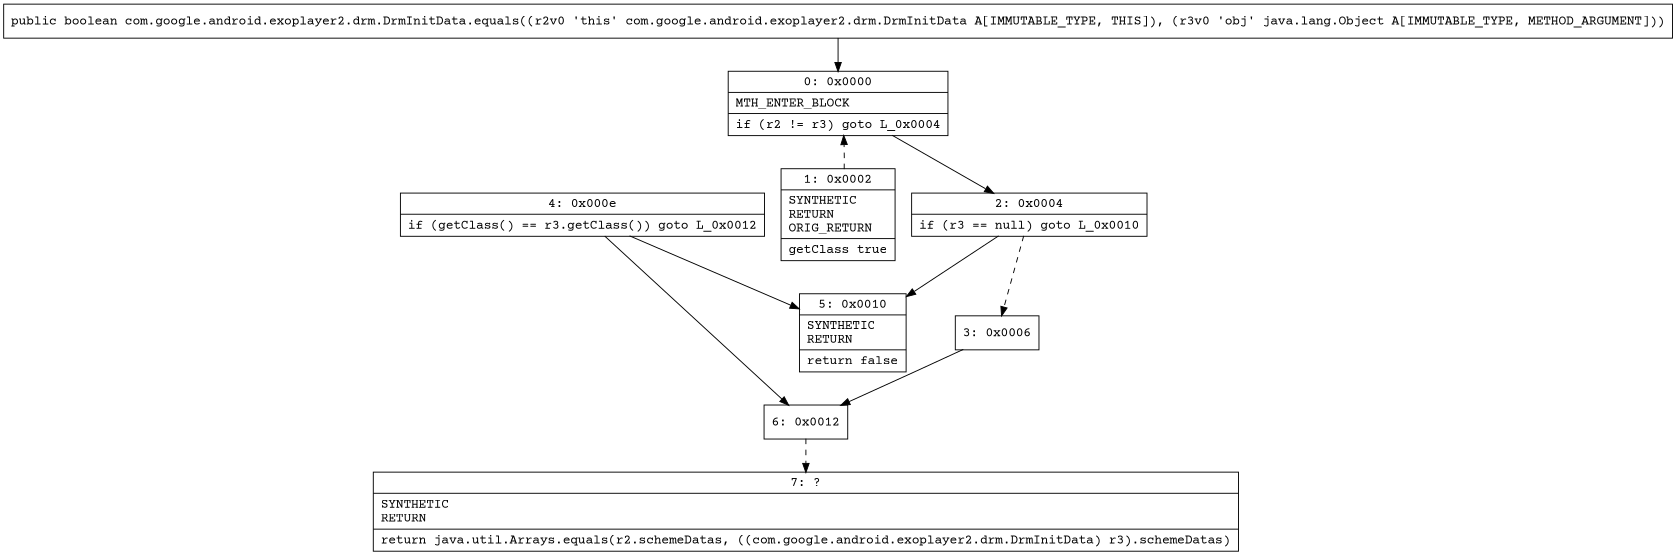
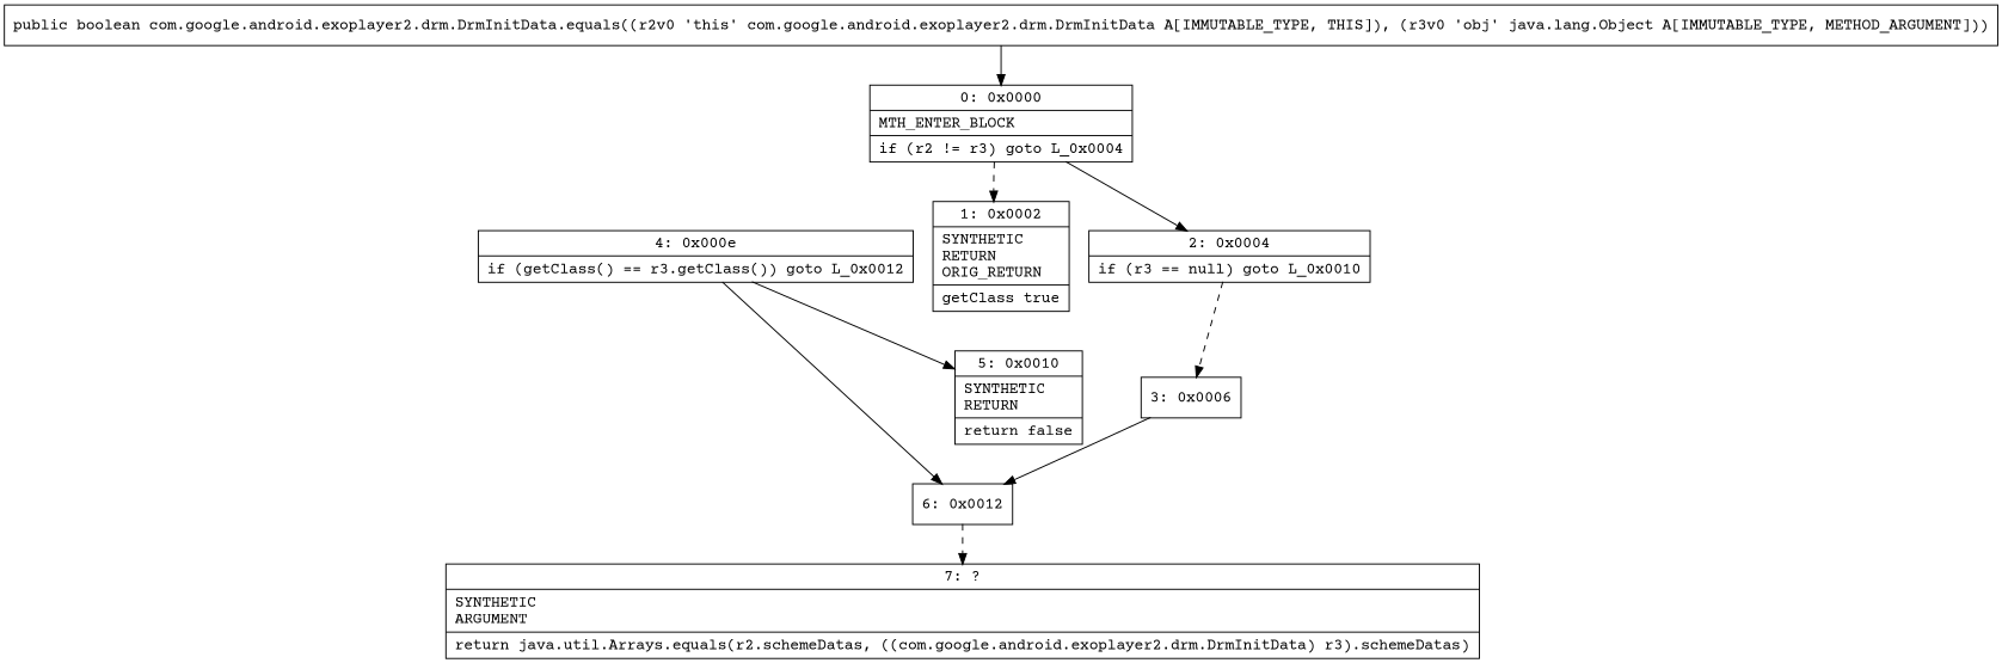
  digraph {
    fontname="Courier Prime"
    node [fontname="Courier Prime" shape=record]
    edge [fontname="Courier Prime"]
    n1 [label="{0\:\ 0x0000|MTH_ENTER_BLOCK\l|if (r2 != r3) goto L_0x0004\l}"]
    n2 [label="{1\:\ 0x0002|SYNTHETIC\lRETURN\lORIG_RETURN\l|getClass true\l}"]
    n3 [label="{2\:\ 0x0004|if (r3 == null) goto L_0x0010\l}"]
    n4 [label="{3\:\ 0x0006}"]
    n5 [label="{5\:\ 0x0010|SYNTHETIC\lRETURN\l|return false\l}"]
    n6 [label="{6\:\ 0x0012}"]
    n7 [label="{4\:\ 0x000e|if (getClass() == r3.getClass()) goto L_0x0012\l}"]
-   n8 [label="{7\:\ ?|SYNTHETIC\lRETURN\l|return java.util.Arrays.equals(r2.schemeDatas, ((com.google.android.exoplayer2.drm.DrmInitData) r3).schemeDatas)\l}"]
+   n8 [label="{7\:\ ?|SYNTHETIC\lARGUMENT\l|return java.util.Arrays.equals(r2.schemeDatas, ((com.google.android.exoplayer2.drm.DrmInitData) r3).schemeDatas)\l}"]
    n9 [label="{public boolean com.google.android.exoplayer2.drm.DrmInitData.equals((r2v0 'this' com.google.android.exoplayer2.drm.DrmInitData A[IMMUTABLE_TYPE, THIS]), (r3v0 'obj' java.lang.Object A[IMMUTABLE_TYPE, METHOD_ARGUMENT])) }"]
-   n2 -> n1 [style=dashed]
+   n1 -> n2 [style=dashed]
    n1 -> n3
    n3 -> n4 [style=dashed]
-   n3 -> n5
    n4 -> n6
    n6 -> n8 [style=dashed]
    n7 -> n5 [style=solid]
    n7 -> n6
    n9 -> n1
  }
